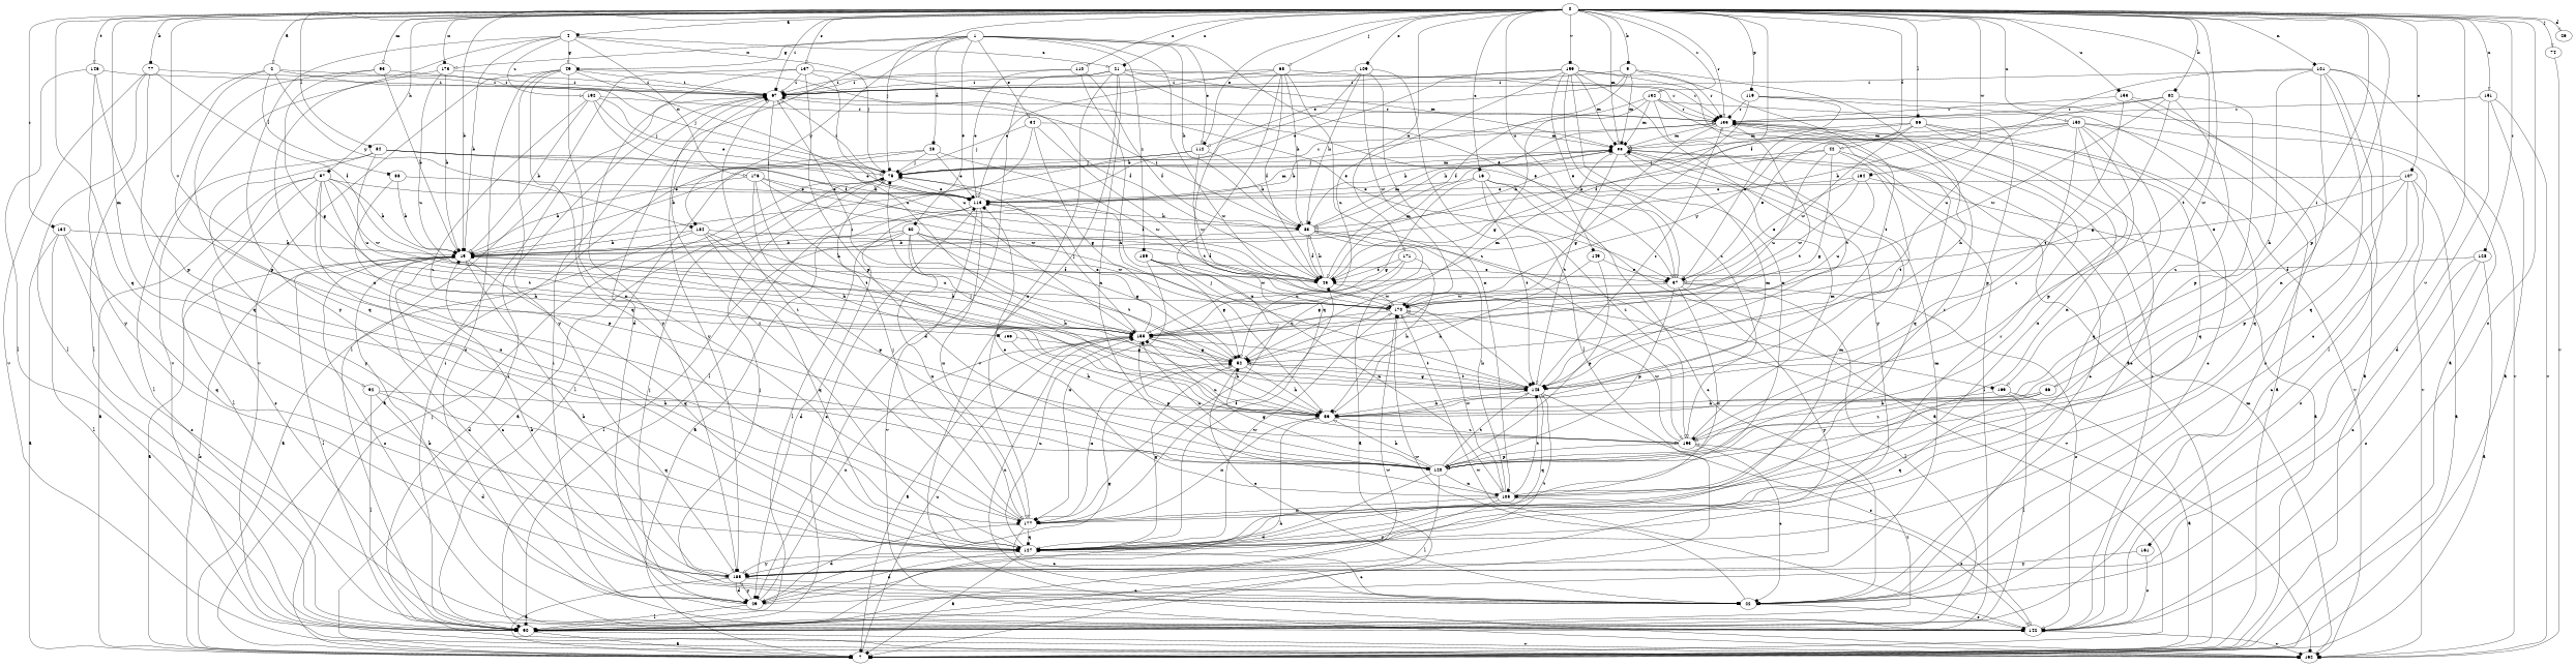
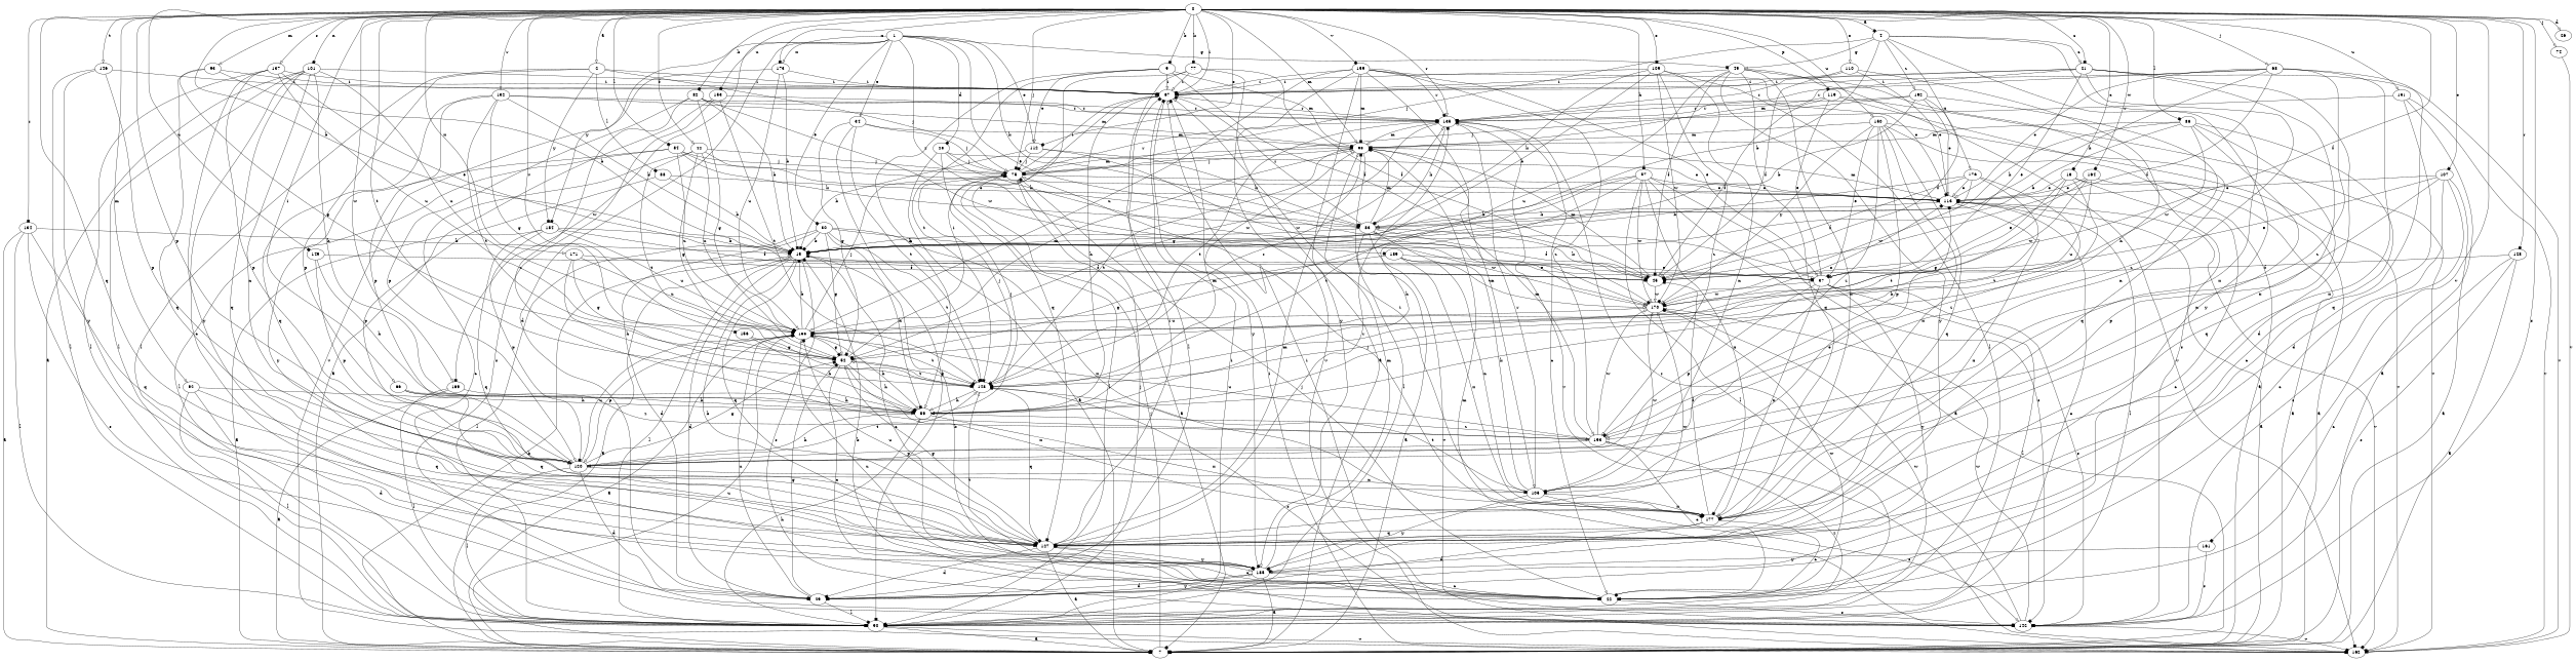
  strict digraph {
    edge [arrowhead=onormal]
    0
    2
    4
    9
    15
    16
    21
    26
    42
    45
    57
    66
    67
    68
    74
    75
    77
    82
    84
    86
    92
    93
    98
    101
    107
    109
    110
    112
    119
    120
    127
    128
    132
    134
    135
    137
    142
    146
    148
    149
    150
    151
    153
    156
    159
    161
    164
    169
    171
    173
    184
    88
    90
    49
    176
    177
    185
    192
    59
    29
    7
    22
    52
    113
    193
    37
    105
    162
    83
    155
    170
    1
    28
    30
    34
    189
    0 -> 2 [label=a]
    0 -> 4 [arrowhead=box label=a]
    0 -> 9 [arrowhead=box label=b]
    0 -> 15 [arrowhead=box label=b]
    0 -> 16 [arrowhead=box label=c]
    0 -> 21 [arrowhead=box label=c]
    0 -> 26 [label=d]
    0 -> 42 [label=f]
    0 -> 45 [arrowhead=box label=f]
    0 -> 57 [arrowhead=box label=h]
    0 -> 66 [label=i]
    0 -> 67 [arrowhead=box label=i]
    0 -> 68 [label=j]
    0 -> 74 [label=j]
    0 -> 75 [arrowhead=box label=j]
    0 -> 77 [arrowhead=box label=k]
    0 -> 82 [arrowhead=box label=k]
    0 -> 84 [arrowhead=box label=l]
    0 -> 86 [arrowhead=box label=l]
    0 -> 92 [label=m]
    0 -> 93 [label=m]
    0 -> 98 [label=m]
    0 -> 101 [arrowhead=box label=n]
    0 -> 107 [arrowhead=box label=o]
    0 -> 109 [arrowhead=box label=o]
    0 -> 110 [label=o]
    0 -> 112 [arrowhead=box label=o]
    0 -> 119 [arrowhead=box label=p]
    0 -> 120 [label=p]
    0 -> 127 [label=q]
    0 -> 128 [arrowhead=box label=r]
    0 -> 132 [label=r]
    0 -> 134 [arrowhead=box label=r]
    0 -> 135 [label=r]
    0 -> 137 [label=s]
    0 -> 142 [label=s]
    0 -> 146 [label=t]
    0 -> 148 [label=t]
    0 -> 149 [arrowhead=box label=u]
    0 -> 150 [label=u]
    0 -> 151 [label=u]
    0 -> 153 [arrowhead=box label=u]
    0 -> 156 [arrowhead=box label=v]
    0 -> 159 [arrowhead=box label=v]
    0 -> 161 [arrowhead=box label=v]
    0 -> 164 [arrowhead=box label=w]
    0 -> 169 [label=w]
    0 -> 171 [label=x]
    0 -> 173 [arrowhead=box label=x]
    2 -> 67 [label=i]
    2 -> 75 [label=j]
    2 -> 120 [label=p]
    2 -> 184 [arrowhead=box label=y]
    2 -> 88 [arrowhead=box label=l]
    2 -> 90 [arrowhead=box label=l]
    4 -> 15 [arrowhead=box label=b]
    4 -> 21 [label=c]
    4 -> 75 [arrowhead=box label=j]
    4 -> 49 [label=g]
    4 -> 176 [label=x]
    4 -> 177 [arrowhead=box label=x]
    4 -> 185 [label=y]
    4 -> 192 [label=z]
    9 -> 45 [label=f]
    9 -> 67 [label=i]
    9 -> 98 [arrowhead=box label=m]
    9 -> 112 [label=o]
    9 -> 148 [arrowhead=box label=t]
    9 -> 59 [label=h]
    15 -> 45 [label=f]
    15 -> 127 [label=q]
    15 -> 142 [arrowhead=box label=s]
    15 -> 90 [label=l]
    15 -> 29 [label=d]
    15 -> 7 [arrowhead=box label=a]
    15 -> 22 [label=c]
    16 -> 148 [arrowhead=box label=t]
    16 -> 7 [label=a]
    16 -> 22 [arrowhead=box label=c]
    16 -> 52 [label=g]
    16 -> 113 [arrowhead=box label=o]
    16 -> 193 [label=z]
    21 -> 67 [label=i]
    21 -> 98 [arrowhead=box label=m]
    21 -> 135 [arrowhead=box label=r]
    21 -> 177 [label=x]
    21 -> 29 [arrowhead=box label=d]
    21 -> 37 [label=e]
    21 -> 105 [label=n]
    21 -> 162 [label=v]
    42 -> 75 [label=j]
    42 -> 148 [arrowhead=box label=t]
    42 -> 22 [label=c]
    42 -> 52 [arrowhead=box label=g]
    42 -> 83 [label=k]
    42 -> 155 [arrowhead=box label=u]
    45 -> 98 [label=m]
    45 -> 83 [label=k]
    45 -> 170 [label=w]
    57 -> 15 [arrowhead=box label=b]
    57 -> 142 [arrowhead=box label=s]
    57 -> 148 [arrowhead=box label=t]
    57 -> 90 [arrowhead=box label=l]
    57 -> 177 [arrowhead=box label=x]
    57 -> 59 [label=h]
    57 -> 7 [arrowhead=box label=a]
    57 -> 113 [arrowhead=box label=o]
    57 -> 170 [label=w]
    66 -> 127 [label=q]
    66 -> 59 [label=h]
    66 -> 193 [label=z]
    67 -> 135 [label=r]
    67 -> 185 [arrowhead=box label=y]
    67 -> 59 [label=h]
    68 -> 45 [label=f]
    68 -> 67 [label=i]
    68 -> 127 [arrowhead=box label=q]
    68 -> 135 [arrowhead=box label=r]
    68 -> 177 [arrowhead=box label=x]
    68 -> 113 [label=o]
    68 -> 193 [label=z]
    68 -> 83 [label=k]
    74 -> 162 [label=v]
    75 -> 67 [label=i]
    75 -> 98 [label=m]
    75 -> 135 [label=r]
    75 -> 7 [arrowhead=box label=a]
    75 -> 113 [label=o]
    77 -> 45 [arrowhead=box label=f]
    77 -> 67 [label=i]
    77 -> 127 [arrowhead=box label=q]
    77 -> 90 [arrowhead=box label=l]
    77 -> 162 [label=v]
    82 -> 15 [arrowhead=box label=b]
    82 -> 120 [label=p]
    82 -> 135 [arrowhead=box label=r]
    82 -> 52 [label=g]
    82 -> 193 [label=z]
    82 -> 170 [label=w]
    84 -> 75 [label=j]
    84 -> 90 [label=l]
    84 -> 185 [label=y]
    84 -> 113 [arrowhead=box label=o]
    84 -> 83 [arrowhead=box label=k]
    84 -> 155 [arrowhead=box label=u]
    86 -> 15 [arrowhead=box label=b]
    86 -> 98 [label=m]
    86 -> 127 [label=q]
    86 -> 22 [label=c]
    86 -> 105 [arrowhead=box label=n]
    86 -> 83 [label=k]
    86 -> 170 [arrowhead=box label=w]
    92 -> 127 [label=q]
    92 -> 90 [label=l]
    92 -> 59 [label=h]
    92 -> 29 [arrowhead=box label=d]
    93 -> 15 [label=b]
    93 -> 67 [arrowhead=box label=i]
    93 -> 127 [arrowhead=box label=q]
    93 -> 52 [label=g]
    98 -> 75 [arrowhead=box label=j]
    98 -> 148 [label=t]
    98 -> 90 [label=l]
    101 -> 67 [label=i]
    101 -> 127 [arrowhead=box label=q]
    101 -> 90 [label=l]
    101 -> 59 [label=h]
    101 -> 7 [arrowhead=box label=a]
    101 -> 22 [label=c]
    101 -> 105 [label=n]
    101 -> 155 [arrowhead=box label=u]
    107 -> 120 [label=p]
    107 -> 142 [arrowhead=box label=s]
    107 -> 7 [arrowhead=box label=a]
    107 -> 22 [label=c]
    107 -> 113 [label=o]
    107 -> 37 [label=e]
    109 -> 15 [label=b]
    109 -> 67 [label=i]
    109 -> 90 [arrowhead=box label=l]
+   109 -> 193 [label=z]
    109 -> 105 [arrowhead=box label=n]
    109 -> 83 [label=k]
    109 -> 170 [arrowhead=box label=w]
    110 -> 45 [label=f]
    110 -> 67 [arrowhead=box label=i]
    110 -> 59 [label=h]
    110 -> 113 [label=o]
    112 -> 15 [arrowhead=box label=b]
    112 -> 75 [arrowhead=box label=j]
    112 -> 83 [arrowhead=box label=k]
    112 -> 170 [arrowhead=box label=w]
    119 -> 45 [label=f]
    119 -> 127 [arrowhead=box label=q]
    119 -> 135 [arrowhead=box label=r]
    119 -> 37 [label=e]
    119 -> 162 [label=v]
    120 -> 148 [label=t]
    120 -> 90 [label=l]
    120 -> 59 [label=h]
    120 -> 29 [arrowhead=box label=d]
    120 -> 52 [arrowhead=box label=g]
    120 -> 105 [arrowhead=box label=n]
    120 -> 155 [arrowhead=box label=u]
    127 -> 67 [arrowhead=box label=i]
    127 -> 98 [arrowhead=box label=m]
    127 -> 135 [arrowhead=box label=r]
    127 -> 185 [label=y]
    127 -> 29 [arrowhead=box label=d]
    127 -> 7 [arrowhead=box label=a]
    127 -> 22 [arrowhead=box label=c]
    127 -> 52 [label=g]
    127 -> 155 [arrowhead=box label=u]
    127 -> 170 [label=w]
    128 -> 45 [arrowhead=box label=f]
    128 -> 142 [arrowhead=box label=s]
    128 -> 7 [arrowhead=box label=a]
    128 -> 22 [label=c]
    132 -> 15 [label=b]
    132 -> 98 [arrowhead=box label=m]
    132 -> 120 [label=p]
    132 -> 127 [label=q]
    132 -> 135 [arrowhead=box label=r]
    132 -> 148 [arrowhead=box label=t]
    132 -> 52 [arrowhead=box label=g]
    134 -> 15 [arrowhead=box label=b]
    134 -> 127 [label=q]
    134 -> 142 [arrowhead=box label=s]
    134 -> 90 [arrowhead=box label=l]
    134 -> 7 [label=a]
    135 -> 98 [label=m]
    135 -> 148 [arrowhead=box label=t]
    135 -> 22 [label=c]
    135 -> 52 [arrowhead=box label=g]
    135 -> 162 [arrowhead=box label=v]
    135 -> 83 [arrowhead=box label=k]
    137 -> 67 [label=i]
    137 -> 120 [label=p]
    137 -> 90 [arrowhead=box label=l]
    137 -> 185 [arrowhead=box label=y]
    137 -> 37 [arrowhead=box label=e]
    137 -> 155 [arrowhead=box label=u]
    142 -> 15 [arrowhead=box label=b]
    142 -> 67 [label=i]
    142 -> 135 [arrowhead=box label=r]
    142 -> 162 [arrowhead=box label=v]
    142 -> 170 [label=w]
    146 -> 67 [label=i]
    146 -> 120 [label=p]
    146 -> 90 [label=l]
    146 -> 185 [arrowhead=box label=y]
    148 -> 75 [label=j]
    148 -> 127 [arrowhead=box label=q]
    148 -> 135 [label=r]
    148 -> 142 [label=s]
    148 -> 59 [label=h]
    148 -> 52 [label=g]
    149 -> 120 [label=p]
    149 -> 59 [label=h]
    149 -> 37 [arrowhead=box label=e]
    150 -> 98 [label=m]
    150 -> 120 [label=p]
    150 -> 127 [label=q]
    150 -> 177 [label=x]
    150 -> 7 [label=a]
    150 -> 193 [arrowhead=box label=z]
    150 -> 37 [arrowhead=box label=e]
    150 -> 162 [arrowhead=box label=v]
    150 -> 170 [label=y]
    151 -> 135 [arrowhead=box label=r]
    151 -> 29 [label=d]
    151 -> 7 [arrowhead=box label=a]
    151 -> 162 [arrowhead=box label=v]
    153 -> 135 [arrowhead=box label=r]
    153 -> 142 [arrowhead=box label=s]
    153 -> 148 [label=t]
    153 -> 7 [label=a]
    156 -> 59 [arrowhead=box label=h]
    156 -> 52 [arrowhead=box label=g]
    159 -> 67 [arrowhead=box label=i]
    159 -> 98 [arrowhead=box label=m]
    159 -> 135 [arrowhead=box label=r]
    159 -> 185 [label=y]
    159 -> 7 [arrowhead=box label=a]
    159 -> 113 [arrowhead=box label=o]
    159 -> 193 [label=z]
    159 -> 37 [label=e]
    159 -> 105 [label=n]
    159 -> 155 [label=u]
    161 -> 142 [label=s]
    161 -> 185 [label=y]
    164 -> 7 [arrowhead=box label=a]
    164 -> 113 [label=o]
    164 -> 37 [label=e]
    164 -> 155 [label=u]
    164 -> 170 [label=w]
    169 -> 90 [arrowhead=box label=l]
    169 -> 59 [arrowhead=box label=h]
    169 -> 7 [label=a]
    171 -> 45 [arrowhead=box label=f]
    171 -> 59 [arrowhead=box label=h]
    171 -> 52 [label=g]
    171 -> 155 [arrowhead=box label=u]
    173 -> 15 [arrowhead=box label=b]
    173 -> 67 [arrowhead=box label=i]
    173 -> 162 [arrowhead=box label=v]
    173 -> 155 [label=u]
    184 -> 15 [arrowhead=box label=b]
    184 -> 45 [label=f]
    184 -> 120 [arrowhead=box label=p]
    184 -> 127 [arrowhead=box label=q]
    184 -> 7 [label=a]
    184 -> 155 [label=u]
    88 -> 15 [arrowhead=box label=b]
    88 -> 120 [label=p]
    88 -> 113 [arrowhead=box label=o]
    90 -> 67 [arrowhead=box label=i]
    90 -> 59 [label=h]
    90 -> 7 [arrowhead=box label=a]
    90 -> 113 [arrowhead=box label=o]
    90 -> 193 [label=z]
    90 -> 162 [label=v]
    90 -> 170 [arrowhead=box label=w]
    49 -> 45 [arrowhead=box label=f]
    49 -> 67 [label=i]
    49 -> 127 [label=q]
    49 -> 142 [label=s]
    49 -> 177 [label=x]
    49 -> 185 [label=y]
    49 -> 162 [arrowhead=box label=v]
    49 -> 155 [label=u]
    176 -> 15 [label=b]
    176 -> 45 [arrowhead=box label=f]
    176 -> 148 [arrowhead=box label=t]
    176 -> 59 [label=h]
    176 -> 113 [label=o]
    176 -> 170 [label=w]
    177 -> 45 [arrowhead=box label=f]
    177 -> 67 [label=i]
    177 -> 75 [label=j]
    177 -> 127 [arrowhead=box label=q]
    177 -> 29 [label=d]
    177 -> 22 [label=c]
    185 -> 15 [label=b]
    185 -> 98 [label=m]
    185 -> 148 [label=t]
    185 -> 29 [arrowhead=box label=d]
    185 -> 7 [label=a]
    185 -> 22 [label=c]
    192 -> 15 [label=b]
    192 -> 45 [arrowhead=box label=f]
    192 -> 75 [label=j]
    192 -> 135 [label=r]
    192 -> 113 [label=o]
    192 -> 193 [label=z]
    59 -> 75 [arrowhead=box label=j]
    59 -> 98 [label=m]
    59 -> 177 [label=x]
    59 -> 193 [label=z]
    29 -> 75 [label=j]
    29 -> 90 [arrowhead=box label=l]
    29 -> 185 [label=y]
    29 -> 52 [arrowhead=box label=g]
    29 -> 155 [label=u]
    7 -> 15 [label=b]
    7 -> 75 [label=j]
    7 -> 155 [arrowhead=box label=u]
    22 -> 15 [arrowhead=box label=b]
    22 -> 75 [arrowhead=box label=j]
    22 -> 142 [arrowhead=box label=s]
    22 -> 155 [label=u]
    22 -> 170 [arrowhead=box label=w]
    52 -> 67 [label=i]
    52 -> 148 [label=t]
    52 -> 177 [arrowhead=box label=x]
    52 -> 59 [arrowhead=box label=h]
    52 -> 22 [arrowhead=box label=c]
    113 -> 98 [arrowhead=box label=m]
    113 -> 90 [arrowhead=box label=l]
    113 -> 177 [label=x]
    113 -> 7 [arrowhead=box label=a]
    113 -> 162 [arrowhead=box label=v]
    113 -> 83 [label=k]
    193 -> 98 [label=m]
    193 -> 120 [label=p]
    193 -> 22 [arrowhead=box label=c]
    193 -> 155 [arrowhead=box label=u]
    193 -> 170 [label=w]
    37 -> 120 [label=p]
    37 -> 142 [label=s]
    37 -> 90 [label=l]
    37 -> 177 [label=x]
    37 -> 185 [arrowhead=box label=y]
    37 -> 170 [arrowhead=box label=w]
    105 -> 135 [label=r]
    105 -> 142 [label=s]
    105 -> 148 [arrowhead=box label=t]
    105 -> 177 [arrowhead=box label=x]
    105 -> 185 [arrowhead=box label=y]
    105 -> 113 [arrowhead=box label=o]
    105 -> 83 [label=k]
    105 -> 170 [label=w]
    162 -> 67 [arrowhead=box label=i]
    162 -> 98 [label=m]
    83 -> 15 [arrowhead=box label=b]
    83 -> 45 [arrowhead=box label=f]
    83 -> 67 [arrowhead=box label=i]
    83 -> 98 [arrowhead=box label=m]
    83 -> 7 [label=a]
    83 -> 162 [arrowhead=box label=v]
    155 -> 15 [arrowhead=box label=b]
    155 -> 75 [arrowhead=box label=j]
    155 -> 98 [label=m]
    155 -> 120 [label=p]
    155 -> 148 [arrowhead=box label=t]
    155 -> 59 [label=h]
    155 -> 7 [arrowhead=box label=a]
    155 -> 52 [arrowhead=box label=g]
    155 -> 113 [arrowhead=box label=o]
    170 -> 155 [arrowhead=box label=u]
    1 -> 112 [label=o]
    1 -> 169 [arrowhead=box label=w]
    1 -> 173 [label=x]
    1 -> 184 [arrowhead=box label=y]
    1 -> 49 [arrowhead=box label=g]
    1 -> 29 [label=d]
    1 -> 37 [label=e]
    1 -> 83 [arrowhead=box label=k]
    1 -> 28 [arrowhead=box label=d]
    1 -> 30 [arrowhead=box label=e]
    1 -> 34 [label=e]
    1 -> 189 [arrowhead=box label=z]
    28 -> 75 [arrowhead=box label=j]
    28 -> 90 [arrowhead=box label=l]
    28 -> 7 [label=a]
    28 -> 113 [arrowhead=box label=o]
    28 -> 170 [label=w]
    30 -> 15 [arrowhead=box label=b]
    30 -> 148 [arrowhead=box label=t]
    30 -> 90 [arrowhead=box label=l]
    30 -> 177 [label=x]
    30 -> 59 [arrowhead=box label=h]
    30 -> 29 [arrowhead=box label=d]
    30 -> 52 [label=g]
    30 -> 170 [label=w]
    34 -> 75 [label=j]
    34 -> 98 [arrowhead=box label=m]
    34 -> 148 [arrowhead=box label=t]
    34 -> 90 [arrowhead=box label=l]
    34 -> 52 [arrowhead=box label=g]
    189 -> 177 [arrowhead=box label=x]
    189 -> 52 [arrowhead=box label=g]
    189 -> 37 [label=e]
    189 -> 105 [label=n]
    189 -> 170 [label=w]
  }
